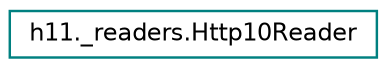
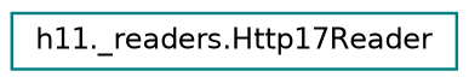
  digraph {
    rankdir=LR
-   n1 [color=teal fillcolor=white fontname=Helvetica fontsize=10 height=0.2 label="h11._readers.Http10Reader" shape=record style=filled width=0.4]
+   n1 [color=teal fillcolor=white fontname=Helvetica fontsize=10 height=0.2 label="h11._readers.Http17Reader" shape=record style=filled width=0.4]
  }
